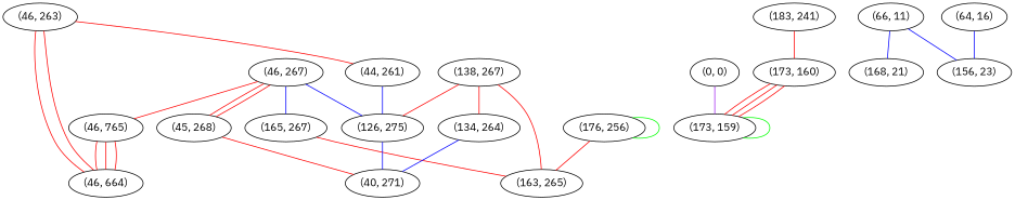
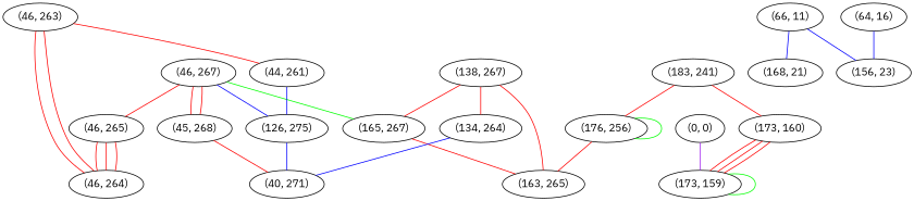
  graph {
    fontname="IBM Plex Sans"
    node [fontname="IBM Plex Sans"]
    edge [color=red fontname="IBM Plex Sans" weight=1]
    "(46, 267)"
    "(45, 268)"
    "(165, 267)"
    "(126, 275)"
-   "(46, 265)" [label="(46, 765)"]
+   "(46, 265)"
    "(40, 271)"
    "(163, 265)"
-   "(46, 264)" [label="(46, 664)"]
+   "(46, 264)"
    "(0, 0)"
    "(173, 159)"
    "(138, 267)"
    "(134, 264)"
    "(66, 11)"
    "(168, 21)"
    n15 [label="(156, 23)"]
    "(183, 241)"
    "(176, 256)"
    "(173, 160)"
    "(46, 263)"
    "(44, 261)"
    "(64, 16)"
    "(46, 267)" -- "(45, 268)"
    "(46, 267)" -- "(45, 268)"
-   "(46, 267)" -- "(165, 267)" [color=blue weight=3]
+   "(46, 267)" -- "(165, 267)" [color=green weight=3]
    "(46, 267)" -- "(126, 275)" [color=blue weight=3]
    "(46, 267)" -- "(46, 265)"
    "(45, 268)" -- "(40, 271)"
    "(165, 267)" -- "(163, 265)"
    "(126, 275)" -- "(40, 271)" [color=blue weight=3]
    "(46, 265)" -- "(46, 264)"
    "(46, 265)" -- "(46, 264)"
    "(46, 265)" -- "(46, 264)"
    "(0, 0)" -- "(173, 159)" [color=purple weight=4]
    "(173, 159)" -- "(173, 159)" [color=green weight=2]
-   "(138, 267)" -- "(126, 275)"
+   "(138, 267)" -- "(165, 267)"
    "(138, 267)" -- "(163, 265)"
    "(138, 267)" -- "(134, 264)"
    "(134, 264)" -- "(40, 271)" [color=blue weight=3]
    "(66, 11)" -- "(168, 21)" [color=blue weight=3]
    "(66, 11)" -- n15 [color=blue weight=3]
+   "(183, 241)" -- "(176, 256)"
    "(183, 241)" -- "(173, 160)"
    "(176, 256)" -- "(163, 265)"
    "(176, 256)" -- "(176, 256)" [color=green weight=2]
    "(173, 160)" -- "(173, 159)"
    "(173, 160)" -- "(173, 159)"
    "(173, 160)" -- "(173, 159)"
    "(46, 263)" -- "(46, 264)"
    "(46, 263)" -- "(46, 264)"
    "(46, 263)" -- "(44, 261)"
    "(44, 261)" -- "(126, 275)" [color=blue weight=3]
    "(64, 16)" -- n15 [color=blue weight=3]
  }
